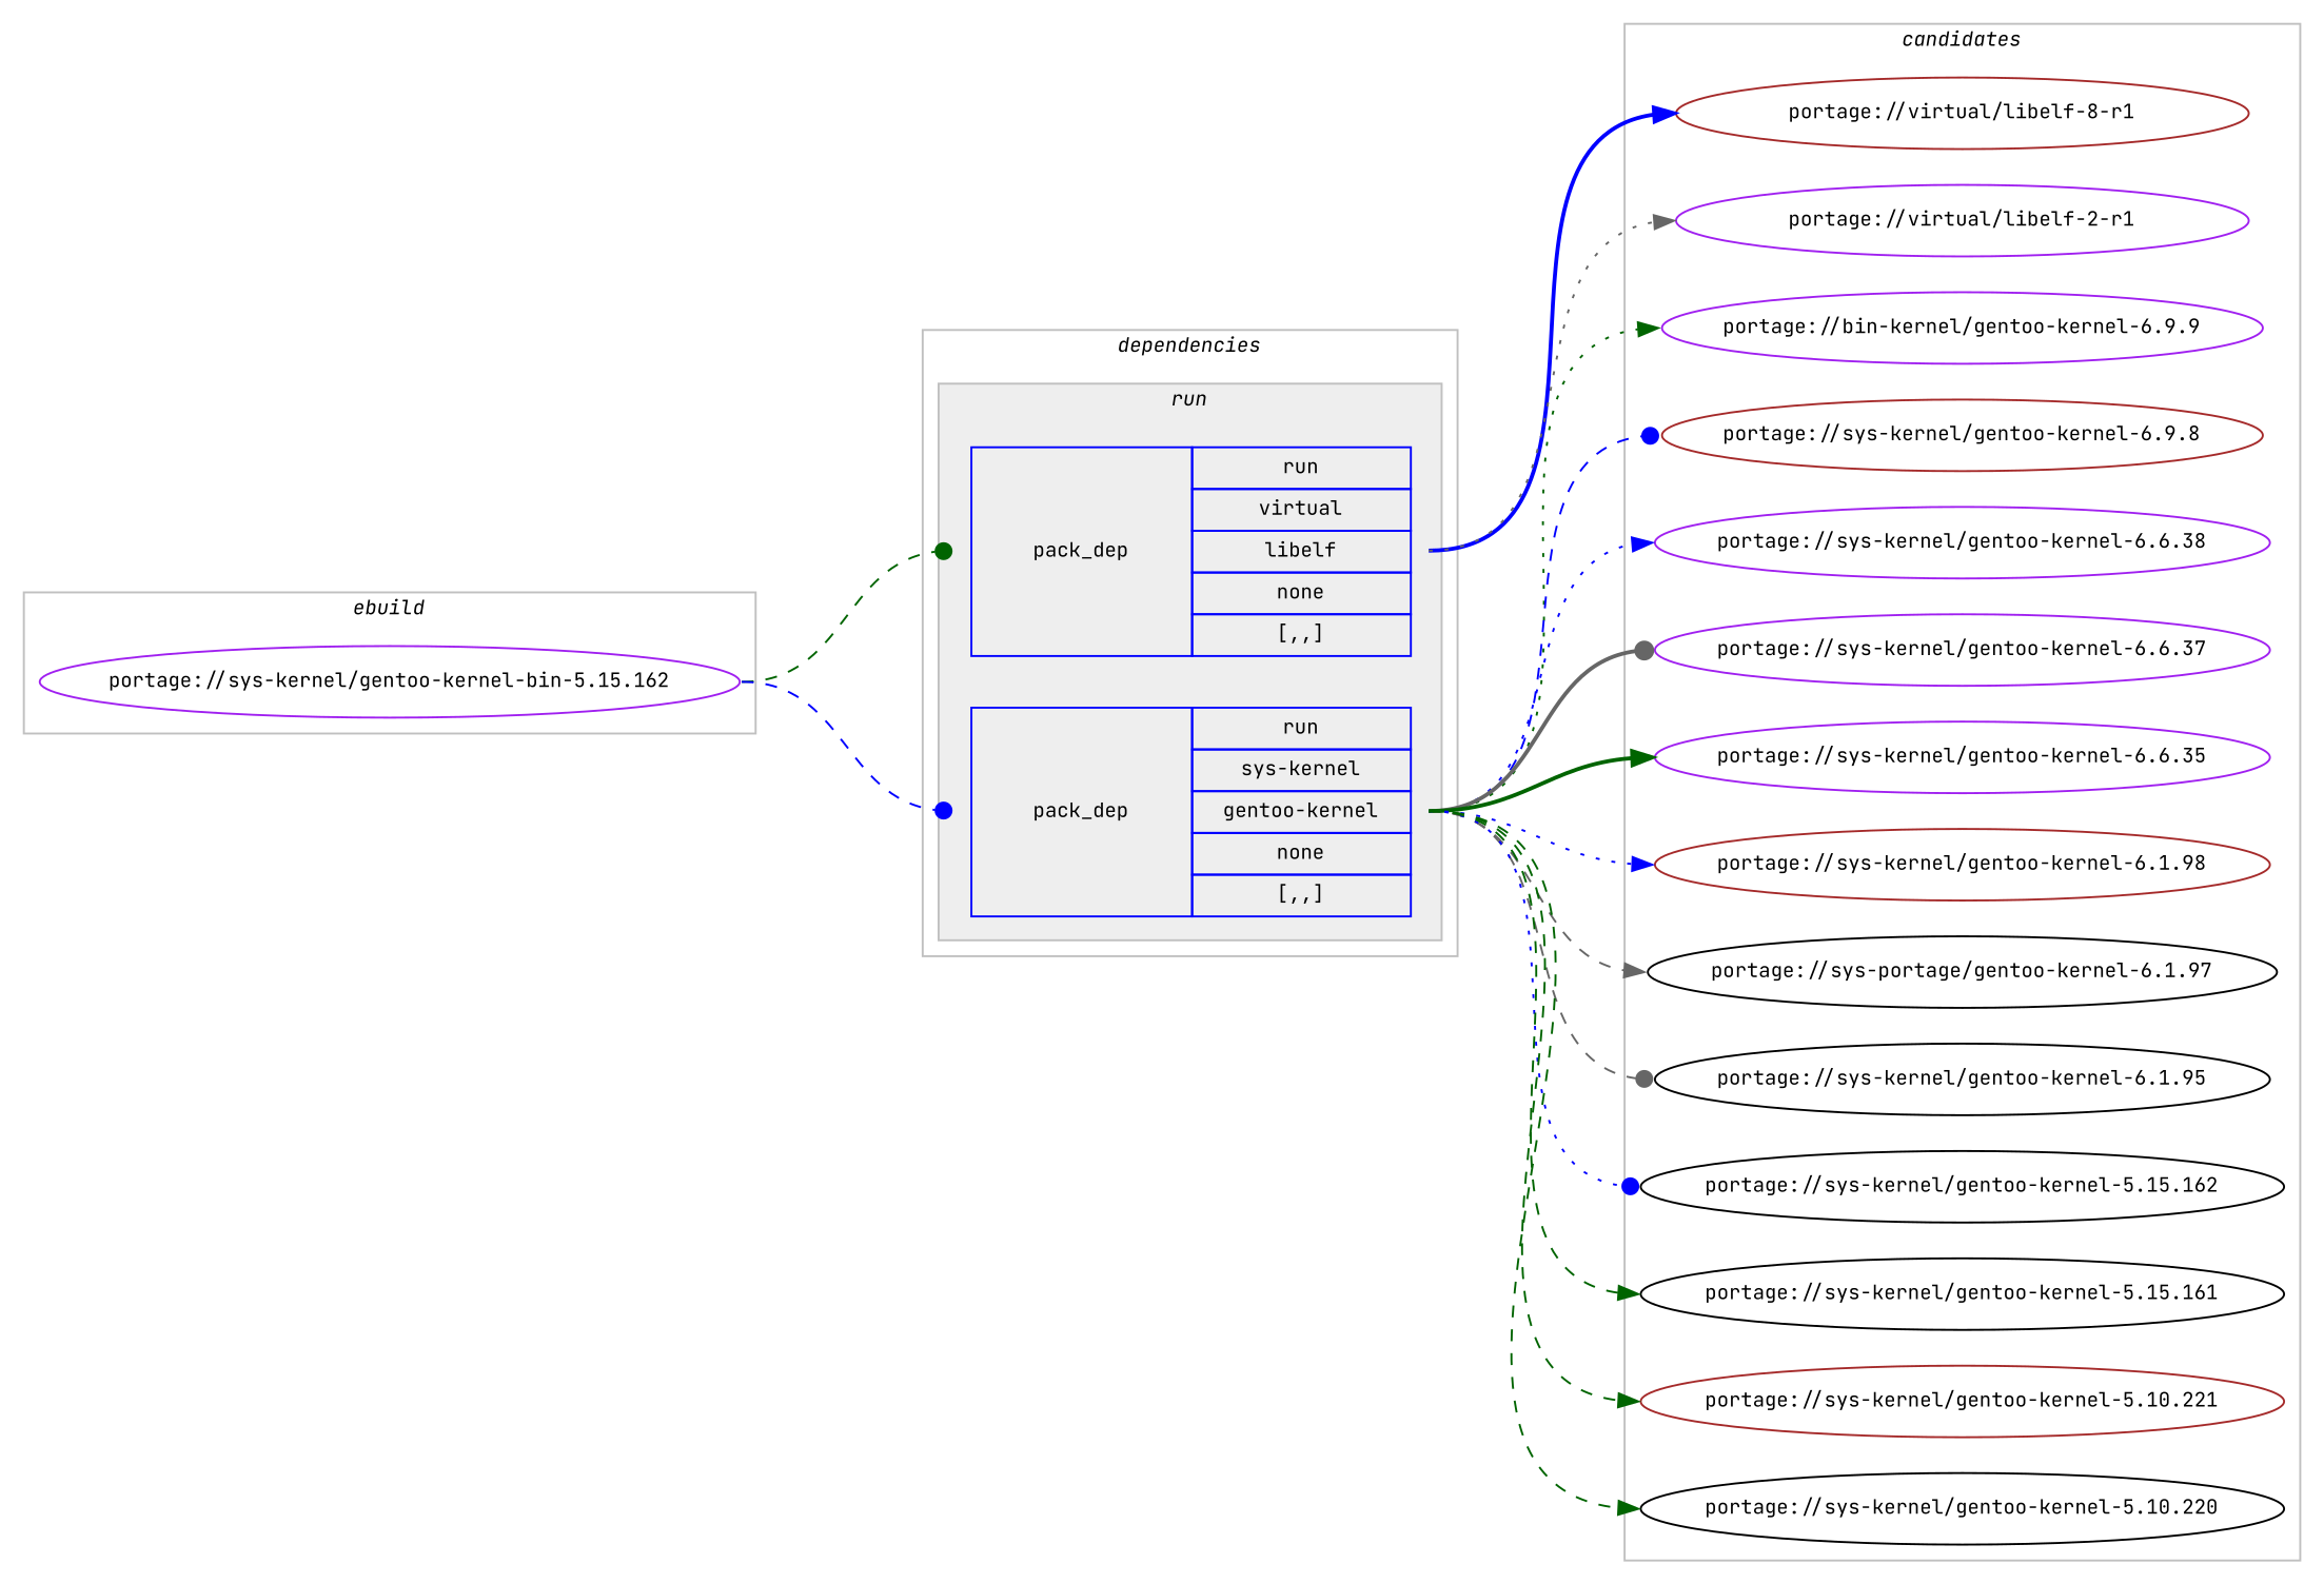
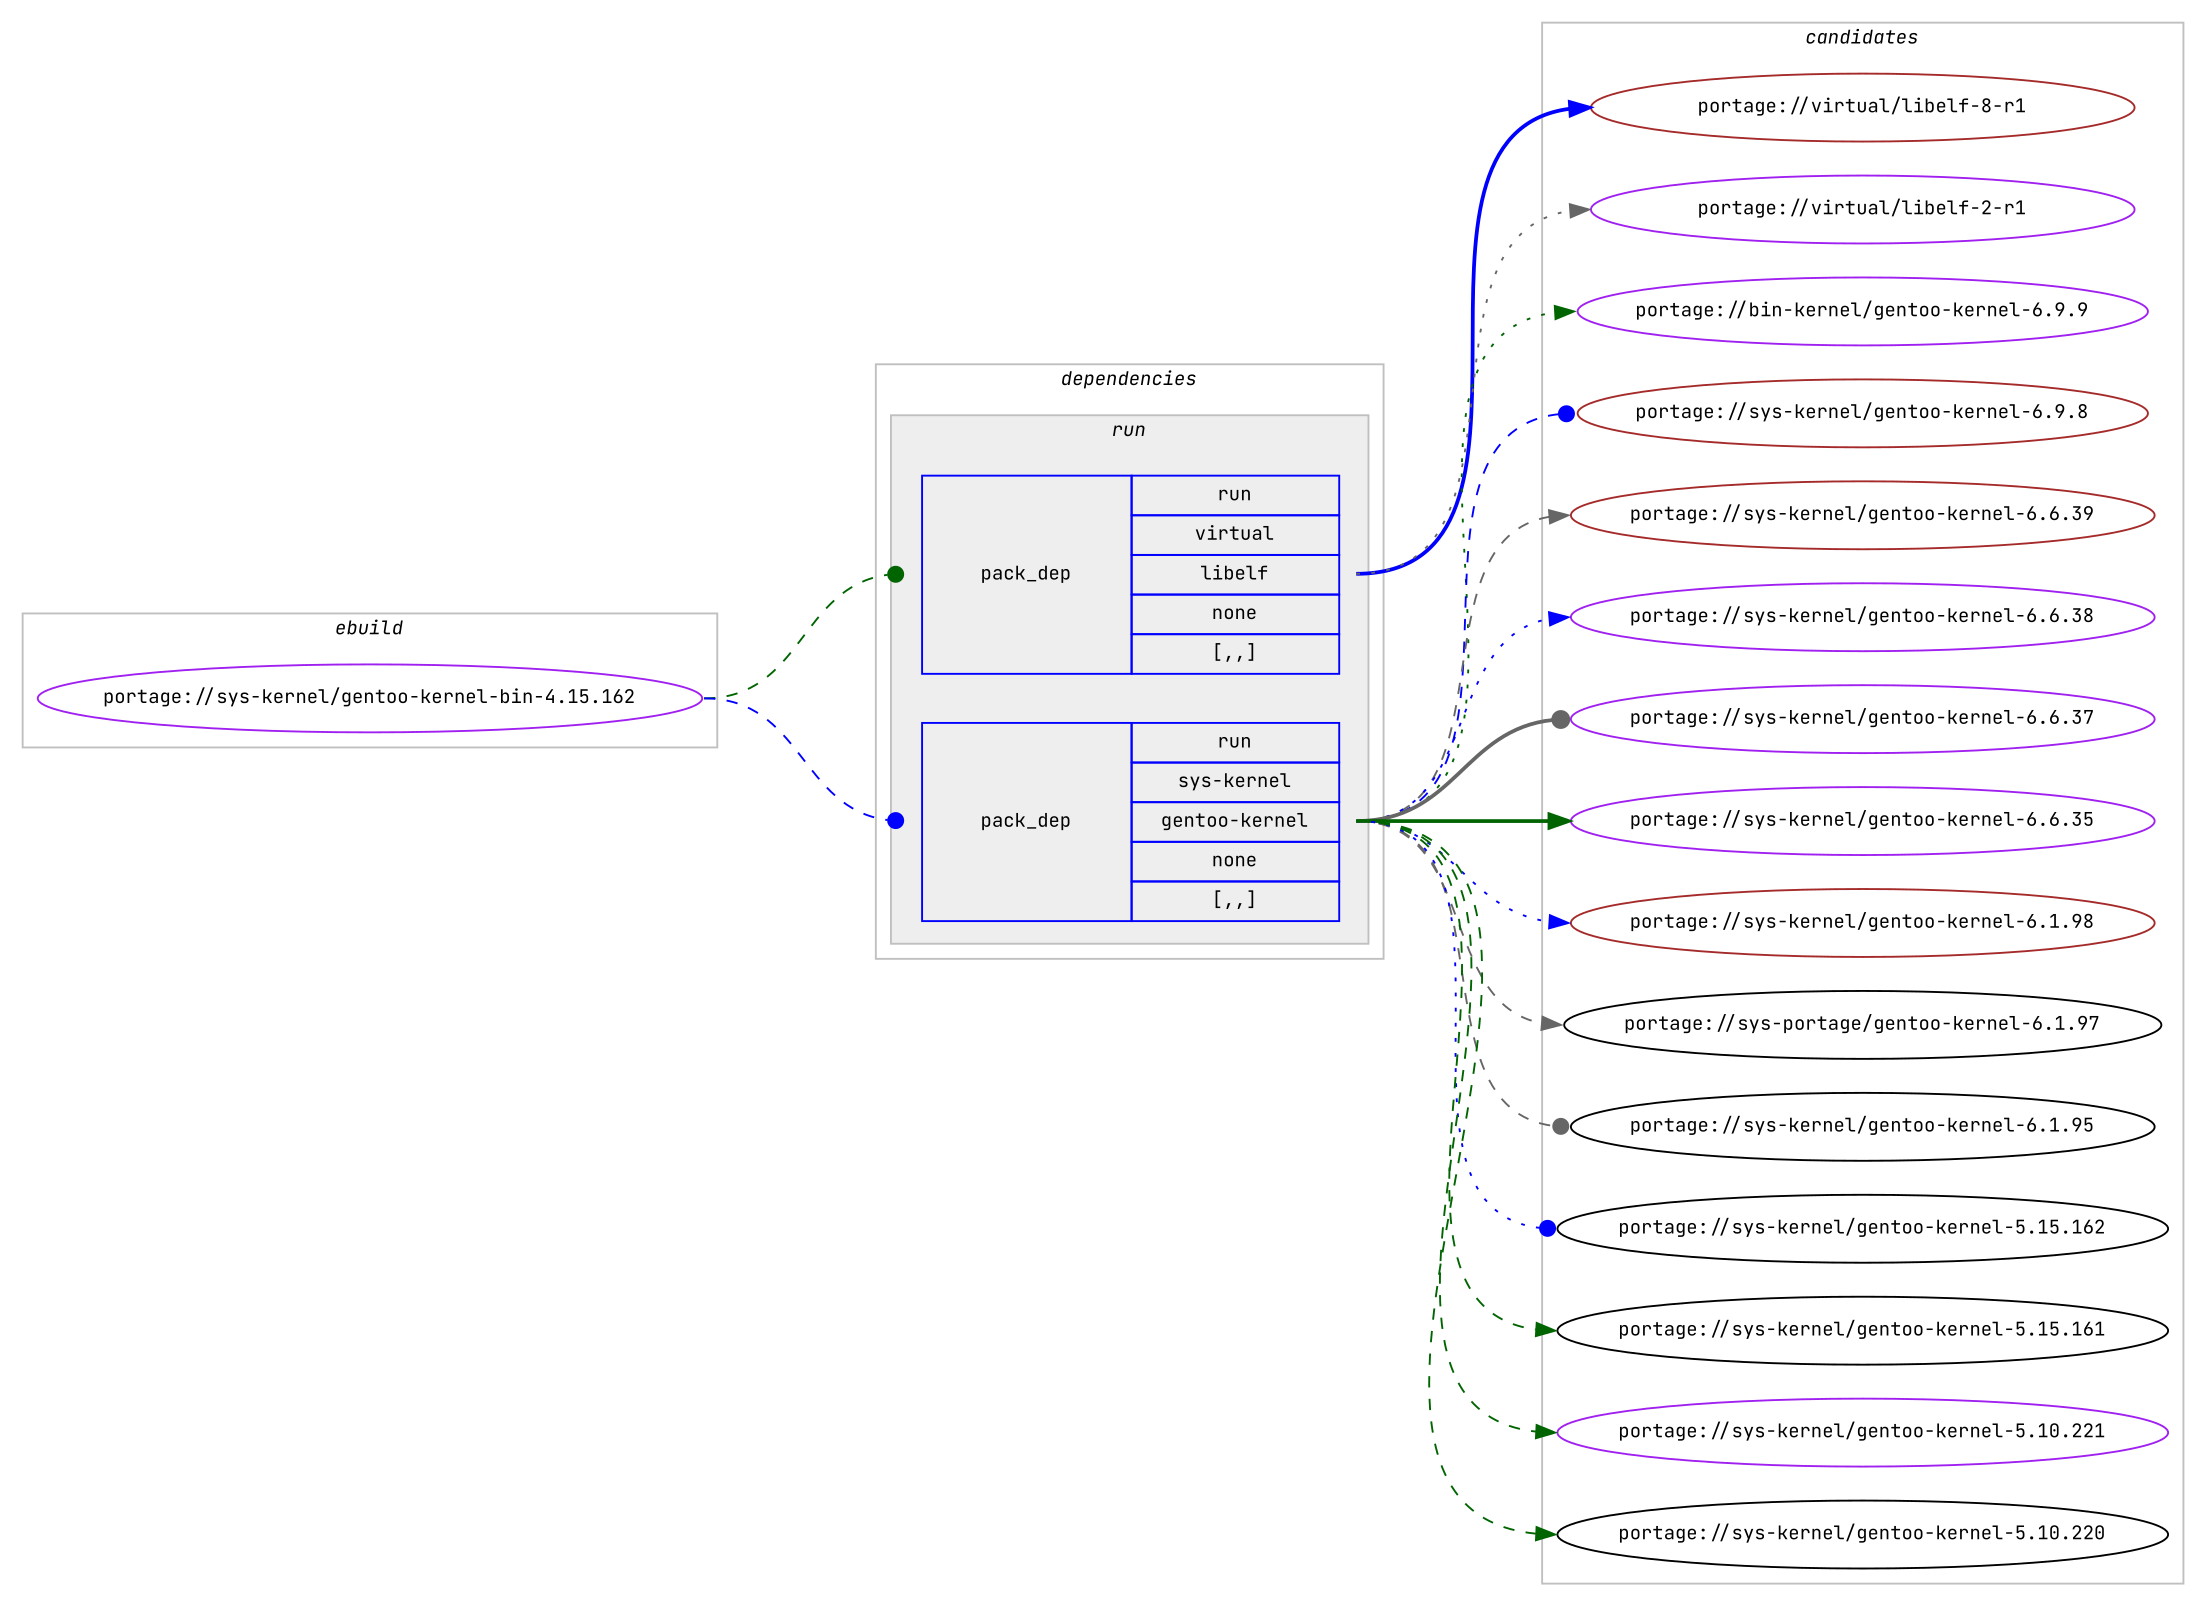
  digraph {
    compound=true
    concentrate=true
    fontname="JetBrains Mono"
    fontsize=10
    newrank=true
    rankdir=LR
    ranksep=1.5
    node [color=purple fontname="JetBrains Mono" fontsize=10]
    edge [arrowhead=normal color=darkgreen fontname="JetBrains Mono" headport=w style=dashed tailport=e weight=100]
-   n1 [label="portage://sys-kernel/gentoo-kernel-bin-5.15.162" width=4]
+   n1 [label="portage://sys-kernel/gentoo-kernel-bin-4.15.162" width=4]
    n2 [color=blue label=<<TABLE BORDER="0" CELLBORDER="1" CELLSPACING="0" CELLPADDING="4" WIDTH="220"><TR><TD ROWSPAN="6" CELLPADDING="30">pack_dep</TD></TR><TR><TD WIDTH="110">run</TD></TR><TR><TD>virtual</TD></TR><TR><TD>libelf</TD></TR><TR><TD>none</TD></TR><TR><TD>[,,]</TD></TR></TABLE>> shape=none]
    n3 [color=blue label=<<TABLE BORDER="0" CELLBORDER="1" CELLSPACING="0" CELLPADDING="4" WIDTH="220"><TR><TD ROWSPAN="6" CELLPADDING="30">pack_dep</TD></TR><TR><TD WIDTH="110">run</TD></TR><TR><TD>sys-kernel</TD></TR><TR><TD>gentoo-kernel</TD></TR><TR><TD>none</TD></TR><TR><TD>[,,]</TD></TR></TABLE>> shape=none]
    n4 [color=brown label="portage://virtual/libelf-8-r1" width=4]
    n5 [label="portage://virtual/libelf-2-r1" width=4]
    n6 [label="portage://bin-kernel/gentoo-kernel-6.9.9" width=4]
    n7 [color=brown label="portage://sys-kernel/gentoo-kernel-6.9.8" width=4]
+   n8 [color=brown label="portage://sys-kernel/gentoo-kernel-6.6.39" width=4]
    n9 [label="portage://sys-kernel/gentoo-kernel-6.6.38" width=4]
    n10 [label="portage://sys-kernel/gentoo-kernel-6.6.37" width=4]
    n11 [label="portage://sys-kernel/gentoo-kernel-6.6.35" width=4]
    n12 [color=brown label="portage://sys-kernel/gentoo-kernel-6.1.98" width=4]
    n13 [color=black label="portage://sys-portage/gentoo-kernel-6.1.97" width=4]
    n14 [color=black label="portage://sys-kernel/gentoo-kernel-6.1.95" width=4]
    n15 [color=black label="portage://sys-kernel/gentoo-kernel-5.15.162" width=4]
    n16 [color=black label="portage://sys-kernel/gentoo-kernel-5.15.161" width=4]
-   n17 [color=brown label="portage://sys-kernel/gentoo-kernel-5.10.221" width=4]
+   n17 [label="portage://sys-kernel/gentoo-kernel-5.10.221" width=4]
    n18 [color=black label="portage://sys-kernel/gentoo-kernel-5.10.220" width=4]
    subgraph cluster_1 {
      color=gray
      label=<<i>ebuild</i>>
      rank=same
      n1
    }
    subgraph cluster_2 {
      color=gray
      label=<<i>dependencies</i>>
      subgraph cluster_3 {
        color=gray
        fillcolor="#eeeeee"
        label=<<i>compile</i>>
        style=filled
      }
      subgraph cluster_4 {
        color=gray
        fillcolor="#eeeeee"
        label=<<i>compile and run</i>>
        style=filled
      }
      subgraph cluster_5 {
        color=gray
        fillcolor="#eeeeee"
        label=<<i>run</i>>
        style=filled
        subgraph sub_6 {
          color=gray
          fillcolor="#eeeeee"
          label=<<i>run</i>>
          style=filled
          n2
        }
        subgraph sub_7 {
          color=gray
          fillcolor="#eeeeee"
          label=<<i>run</i>>
          style=filled
          n3
        }
      }
    }
    subgraph cluster_8 {
      color=gray
      label=<<i>candidates</i>>
      rank=same
      subgraph sub_9 {
        color=black
        label=<<i>candidates</i>>
        nodesep=1
        rank=same
        n4
        n5
      }
      subgraph sub_10 {
        color=black
        label=<<i>candidates</i>>
        nodesep=1
        rank=same
        n6
        n7
+       n8
        n9
        n10
        n11
        n12
        n13
        n14
        n15
        n16
        n17
        n18
      }
    }
    n1 -> n2 [arrowhead=dot weight=20]
    n1 -> n3 [arrowhead=dot color=blue weight=20]
    n2 -> n4 [color=blue style=bold]
    n2 -> n5 [color=gray40 style=dotted]
    n3 -> n6 [style=dotted]
    n3 -> n7 [arrowhead=dot color=blue]
+   n3 -> n8 [color=gray40]
    n3 -> n9 [color=blue style=dotted]
    n3 -> n10 [arrowhead=dot color=gray40 style=bold]
    n3 -> n11 [style=bold]
    n3 -> n12 [color=blue style=dotted]
    n3 -> n13 [color=gray40]
    n3 -> n14 [arrowhead=dot color=gray40]
    n3 -> n15 [arrowhead=dot color=blue style=dotted]
    n3 -> n16
    n3 -> n17
    n3 -> n18
  }
